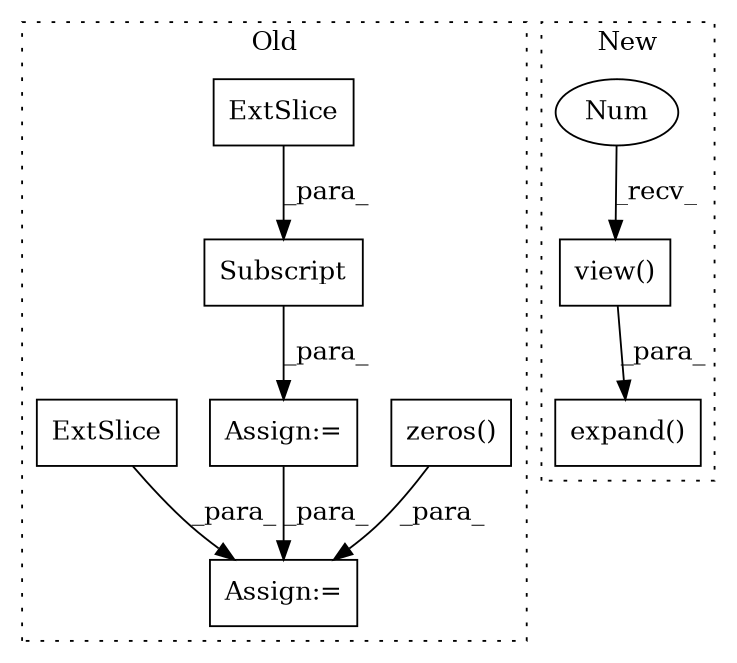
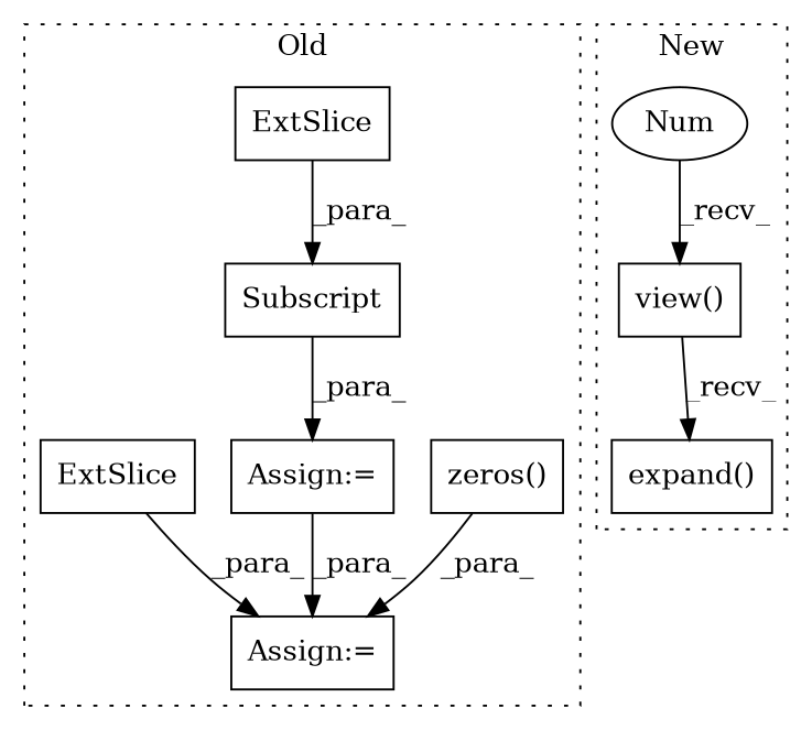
  digraph {
    node [a=75 l=3 shape=box]
    n1 [l="12,43" label="zeros()" s="3438,3467"]
    n2 [a=68 label="Assign:=" s=3626]
    n3 [a=85 l=7 label=ExtSlice s=3567]
    n4 [a=63 l="47,0" label=Subscript s="3567,0"]
    n5 [a=85 label=ExtSlice s=3552]
    n6 [a=68 label="Assign:=" s=3564]
    n7 [l="14,1" label="expand()" s="3633,3680"]
    n8 [l="32,1" label="view()" s="3572,3618"]
    n9 [a=76 l=1 label=Num s=3608 shape=ellipse]
    subgraph cluster_1 {
      label=Old
      style=dotted
      n1
      n2
      n3
      n4
      n5
      n6
    }
    subgraph cluster_2 {
      label=New
      style=dotted
      n7
      n8
      n9
    }
    n1 -> n2 [label=_para_]
    n3 -> n4 [label=_para_]
    n4 -> n6 [label=_para_]
    n5 -> n2 [label=_para_]
    n6 -> n2 [label=_para_]
-   n8 -> n7 [label=_para_]
+   n8 -> n7 [label=_recv_]
    n9 -> n8 [label=_recv_]
  }
